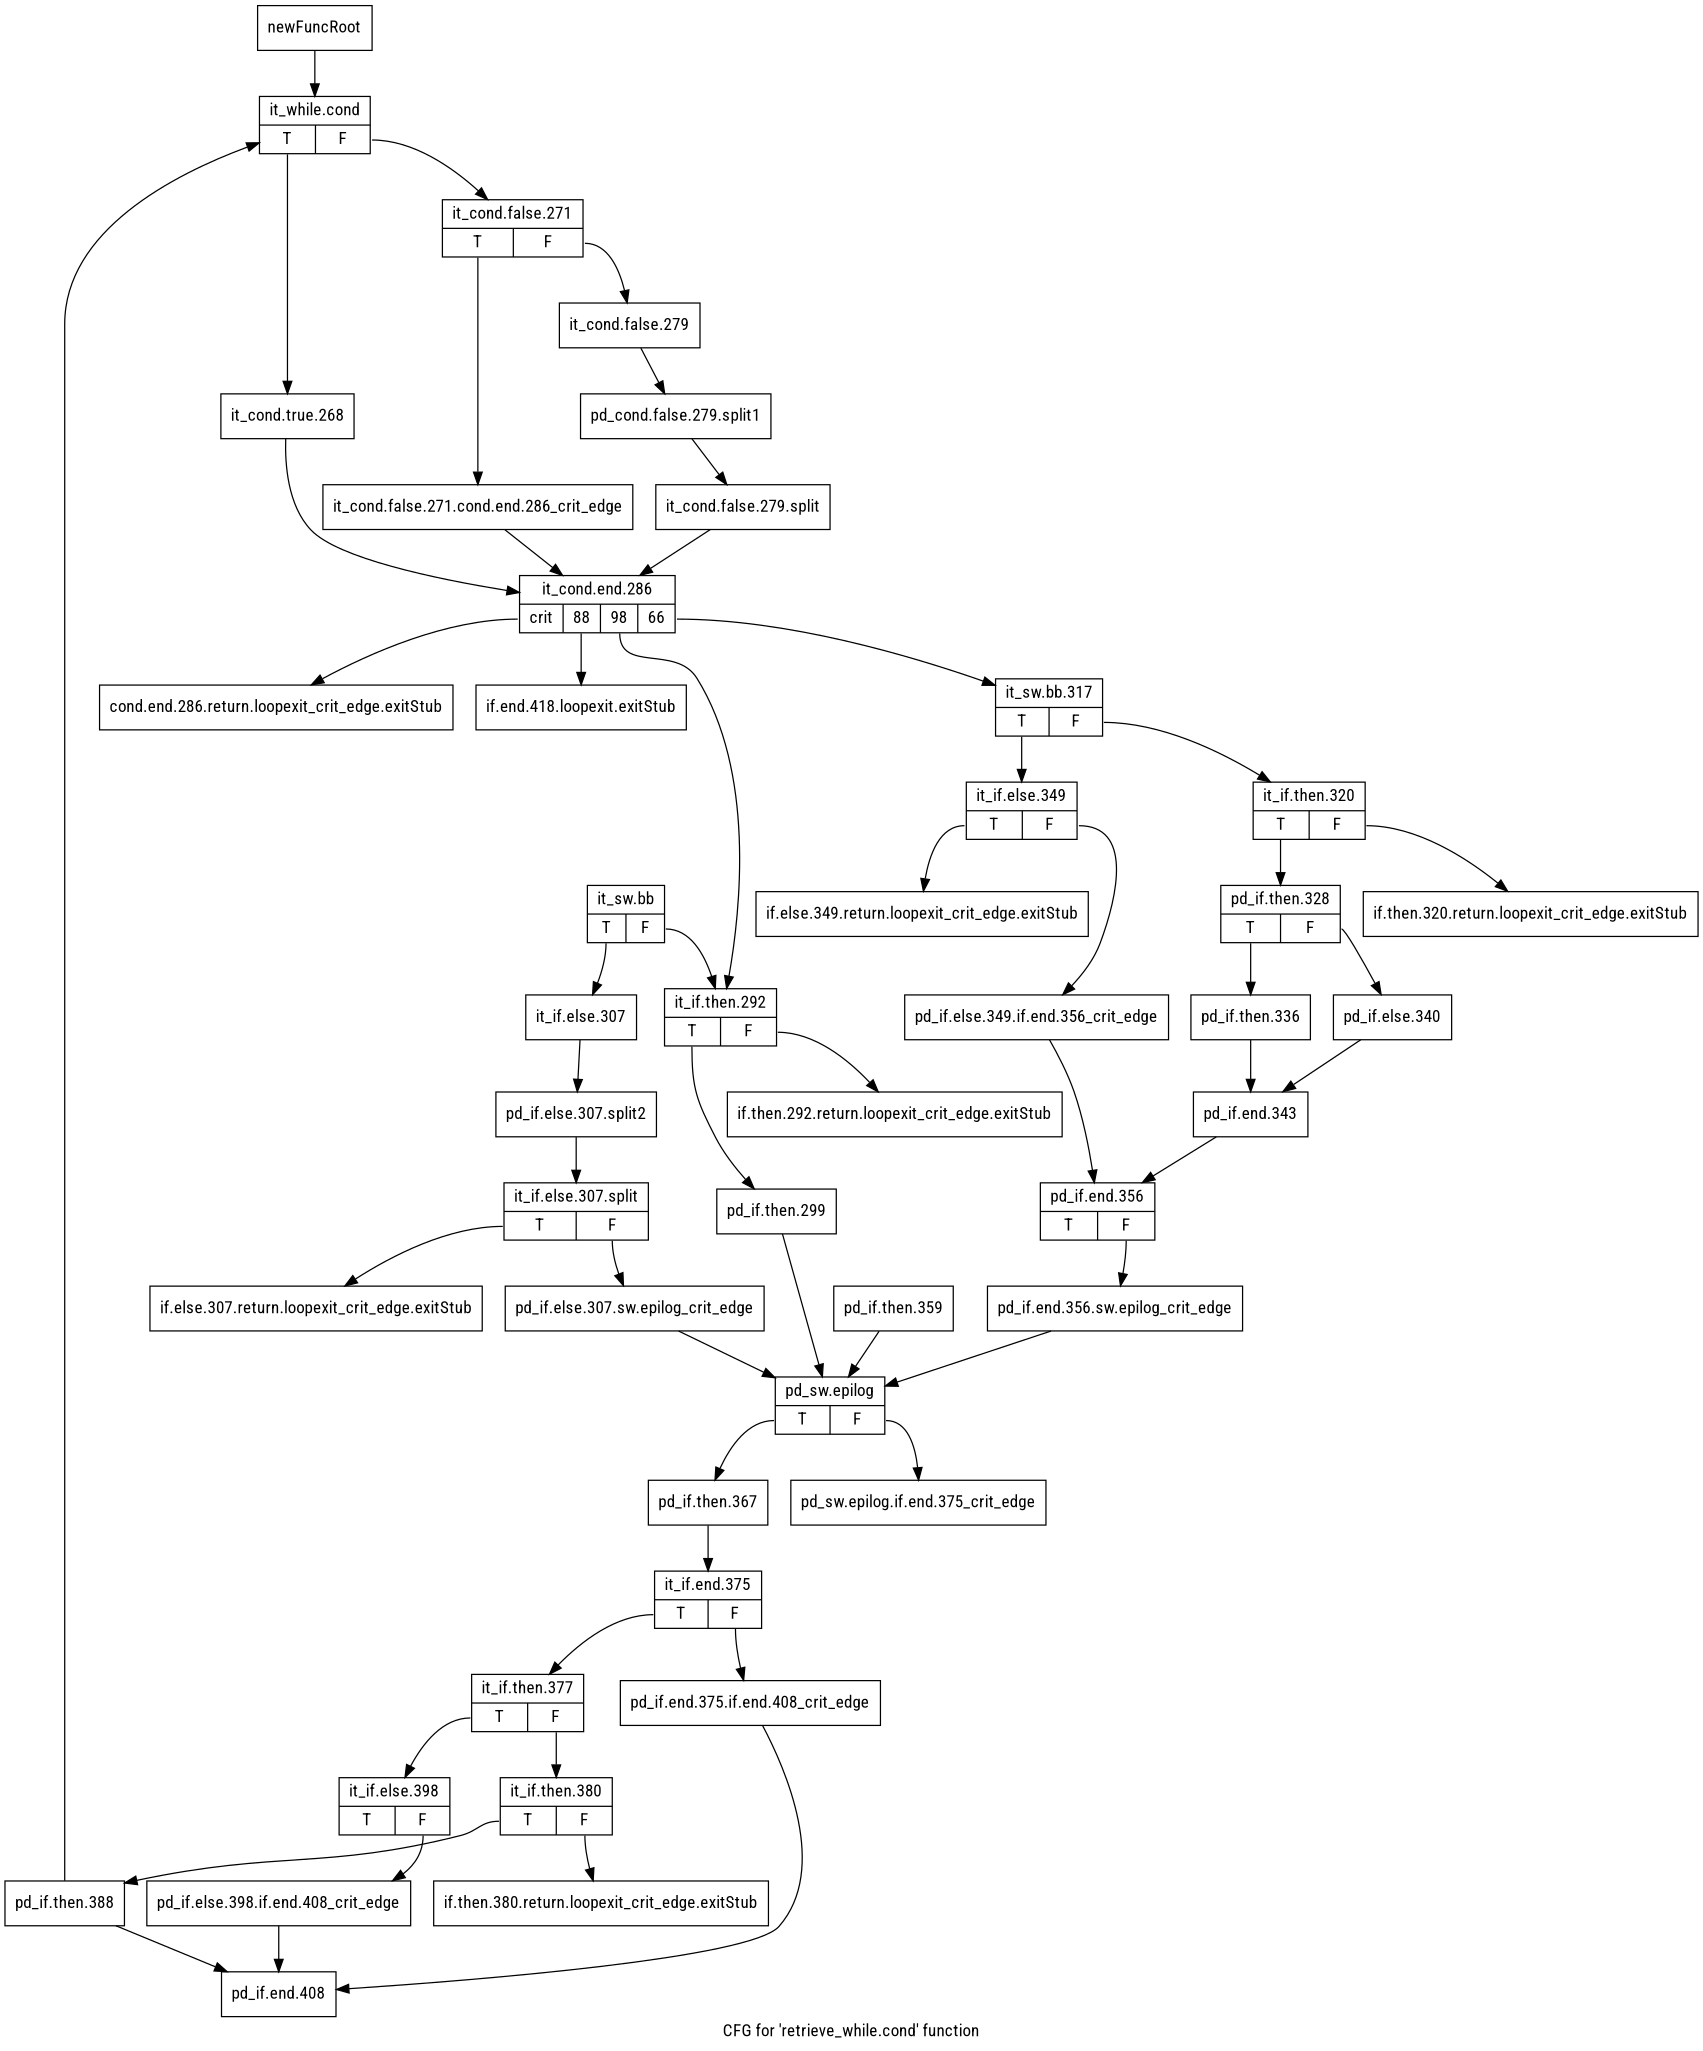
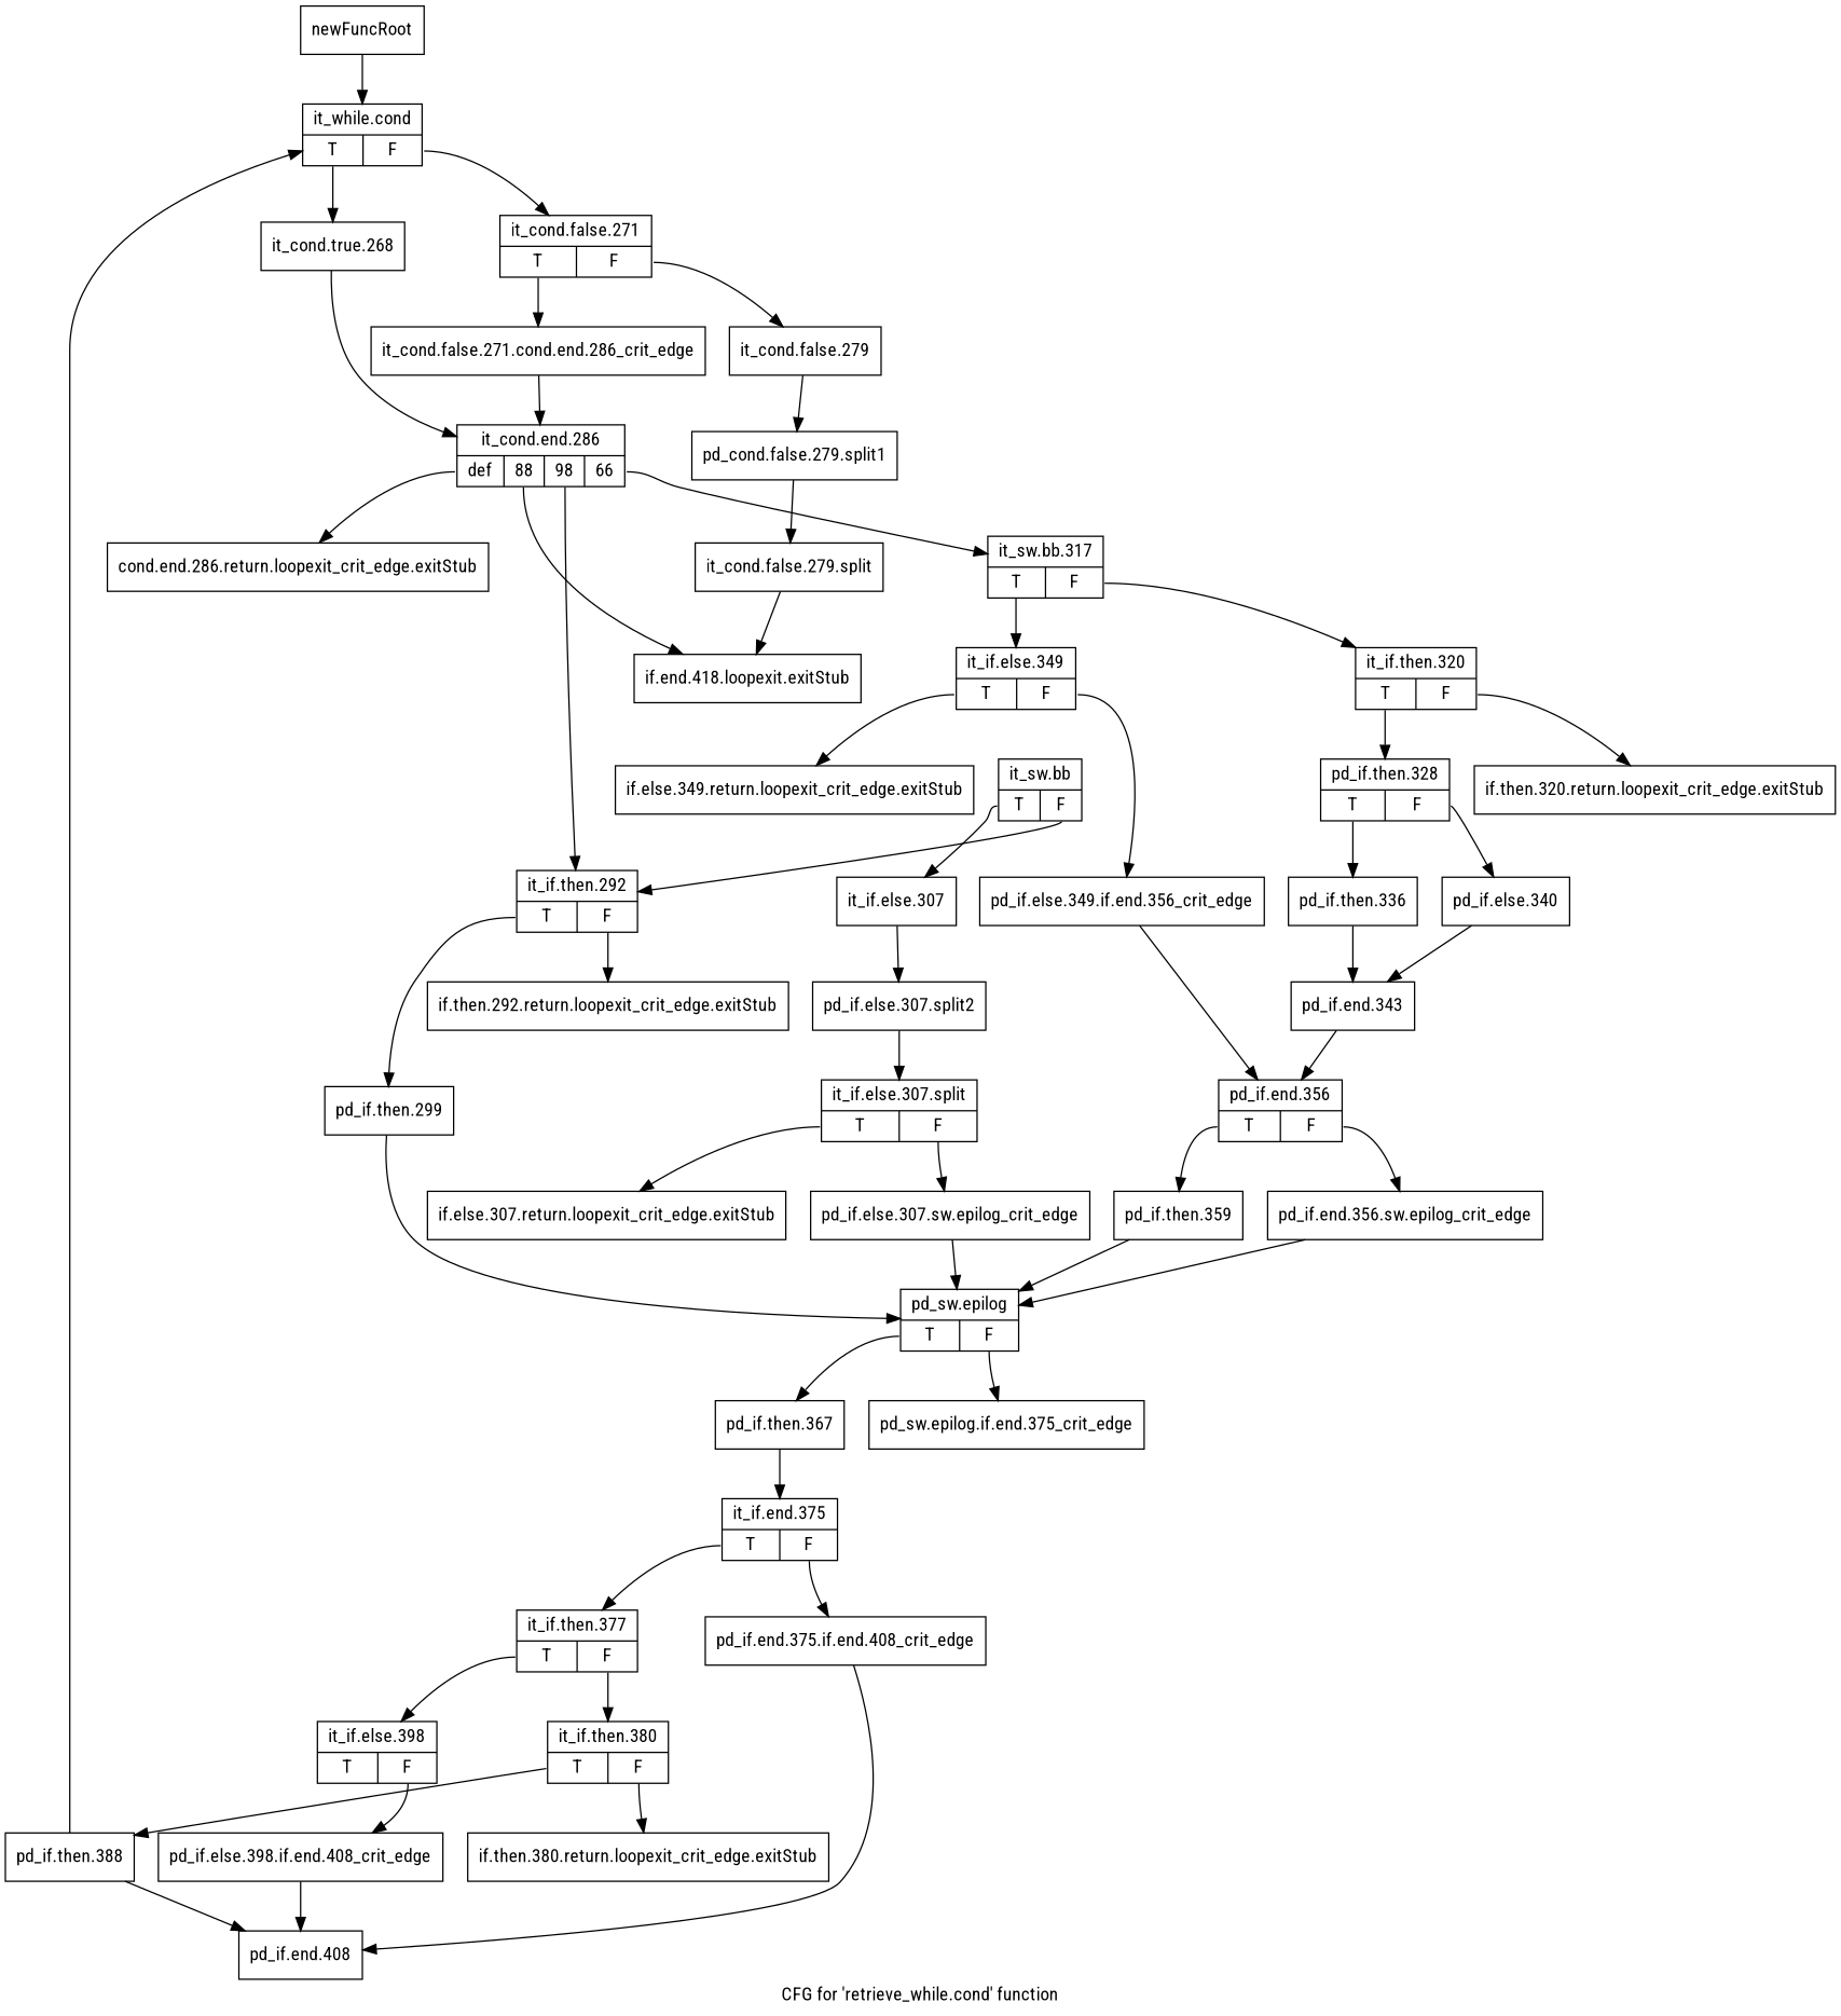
  digraph {
    fontname="Roboto Condensed"
    label="CFG for 'retrieve_while.cond' function"
    node [fontname="Roboto Condensed" shape=record]
    edge [fontname="Roboto Condensed"]
    n1 [label="{newFuncRoot}"]
    n2 [label="{it_while.cond|{<s0>T|<s1>F}}"]
    n3 [label="{it_cond.true.268}"]
    n4 [label="{it_cond.false.271|{<s0>T|<s1>F}}"]
-   n5 [label="{it_cond.end.286|{<s0>crit|<s1>88|<s2>98|<s3>66}}"]
+   n5 [label="{it_cond.end.286|{<s0>def|<s1>88|<s2>98|<s3>66}}"]
    n6 [label="{it_cond.false.271.cond.end.286_crit_edge}"]
    n7 [label="{it_cond.false.279}"]
    n8 [label="{cond.end.286.return.loopexit_crit_edge.exitStub}"]
    n9 [label="{if.end.418.loopexit.exitStub}"]
    n10 [label="{if.then.320.return.loopexit_crit_edge.exitStub}"]
    n11 [label="{if.else.349.return.loopexit_crit_edge.exitStub}"]
    n12 [label="{if.then.292.return.loopexit_crit_edge.exitStub}"]
    n13 [label="{if.else.307.return.loopexit_crit_edge.exitStub}"]
    n14 [label="{if.then.380.return.loopexit_crit_edge.exitStub}"]
    n15 [label="{it_sw.bb.317|{<s0>T|<s1>F}}"]
    n16 [label="{it_if.then.292|{<s0>T|<s1>F}}"]
    n17 [label="{pd_cond.false.279.split1}"]
    n18 [label="{it_cond.false.279.split}"]
    n19 [label="{it_sw.bb|{<s0>T|<s1>F}}"]
    n20 [label="{it_if.else.307}"]
    n21 [label="{it_if.else.349|{<s0>T|<s1>F}}"]
    n22 [label="{it_if.then.320|{<s0>T|<s1>F}}"]
    n23 [label="{pd_if.else.307.split2}"]
    n24 [label="{pd_if.then.299}"]
    n25 [label="{pd_if.else.349.if.end.356_crit_edge}"]
    n26 [label="{pd_if.then.328|{<s0>T|<s1>F}}"]
    n27 [label="{pd_if.end.356|{<s0>T|<s1>F}}"]
    n28 [label="{pd_if.then.336}"]
    n29 [label="{pd_if.else.340}"]
    n30 [label="{pd_if.end.343}"]
    n31 [label="{pd_if.then.359}"]
    n32 [label="{pd_if.end.356.sw.epilog_crit_edge}"]
    n33 [label="{pd_sw.epilog|{<s0>T|<s1>F}}"]
    n34 [label="{pd_if.then.367}"]
    n35 [label="{pd_sw.epilog.if.end.375_crit_edge}"]
    n36 [label="{it_if.end.375|{<s0>T|<s1>F}}"]
    n37 [label="{it_if.else.307.split|{<s0>T|<s1>F}}"]
    n38 [label="{pd_if.else.307.sw.epilog_crit_edge}"]
    n39 [label="{it_if.then.377|{<s0>T|<s1>F}}"]
    n40 [label="{pd_if.end.375.if.end.408_crit_edge}"]
    n41 [label="{it_if.else.398|{<s0>T|<s1>F}}"]
    n42 [label="{it_if.then.380|{<s0>T|<s1>F}}"]
    n43 [label="{pd_if.end.408}"]
    n44 [label="{pd_if.else.398.if.end.408_crit_edge}"]
    n45 [label="{pd_if.then.388}"]
    n1 -> n2
    n2 -> n3 [tailport=s0]
    n2 -> n4 [tailport=s1]
    n3 -> n5
    n4 -> n6 [tailport=s0]
    n4 -> n7 [tailport=s1]
    n5 -> n8 [tailport=s0]
    n5 -> n9 [tailport=s1]
    n5 -> n15 [tailport=s3]
    n5 -> n16 [tailport=s2]
    n6 -> n5
    n7 -> n17
    n15 -> n21 [tailport=s0]
    n15 -> n22 [tailport=s1]
    n16 -> n12 [tailport=s1]
    n16 -> n24 [tailport=s0]
    n17 -> n18
-   n18 -> n5
+   n18 -> n9
    n19 -> n16 [tailport=s1]
    n19 -> n20 [tailport=s0]
    n20 -> n23
    n21 -> n11 [tailport=s0]
    n21 -> n25 [tailport=s1]
    n22 -> n10 [tailport=s1]
    n22 -> n26 [tailport=s0]
    n23 -> n37
    n24 -> n33
    n25 -> n27
    n26 -> n28 [tailport=s0]
    n26 -> n29 [tailport=s1]
+   n27 -> n31 [tailport=s0]
    n27 -> n32 [tailport=s1]
    n28 -> n30
    n29 -> n30
    n30 -> n27
    n31 -> n33
    n32 -> n33
    n33 -> n34 [tailport=s0]
    n33 -> n35 [tailport=s1]
    n34 -> n36
    n36 -> n39 [tailport=s0]
    n36 -> n40 [tailport=s1]
    n37 -> n13 [tailport=s0]
    n37 -> n38 [tailport=s1]
    n38 -> n33
    n39 -> n41 [tailport=s0]
    n39 -> n42 [tailport=s1]
    n40 -> n43
    n41 -> n44 [tailport=s1]
    n42 -> n14 [tailport=s1]
    n42 -> n45 [tailport=s0]
    n44 -> n43
    n45 -> n2
    n45 -> n43
  }
